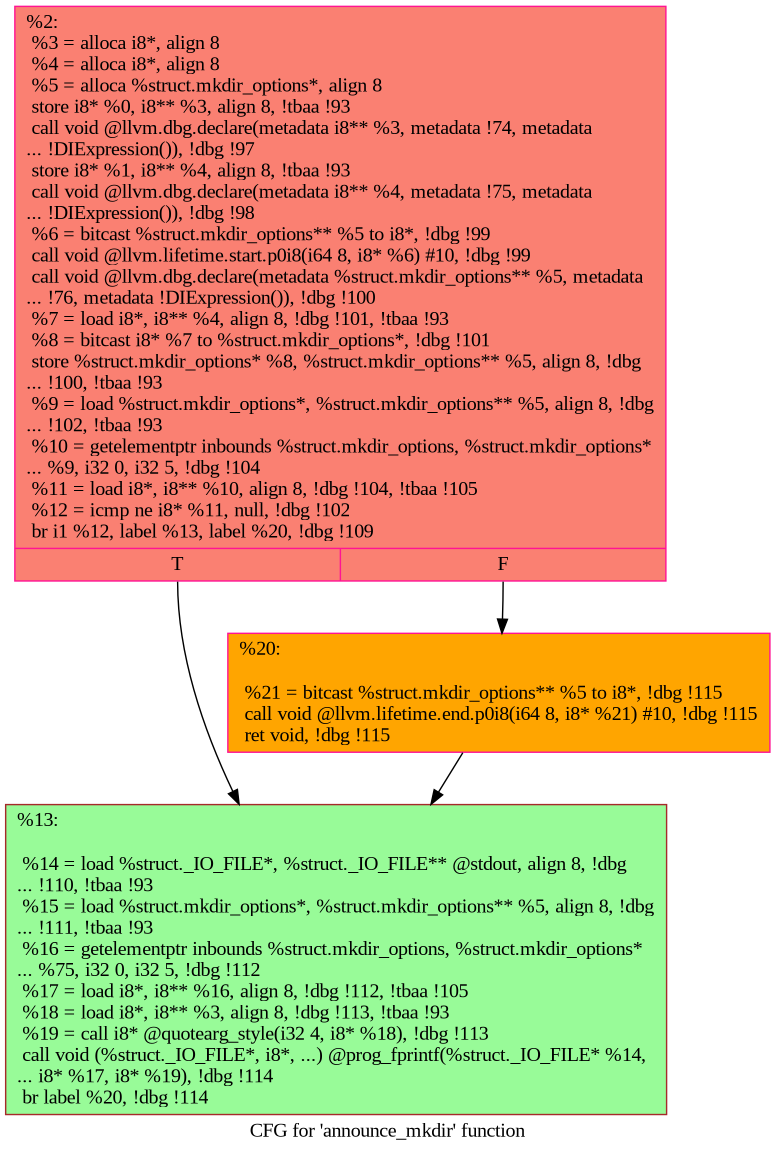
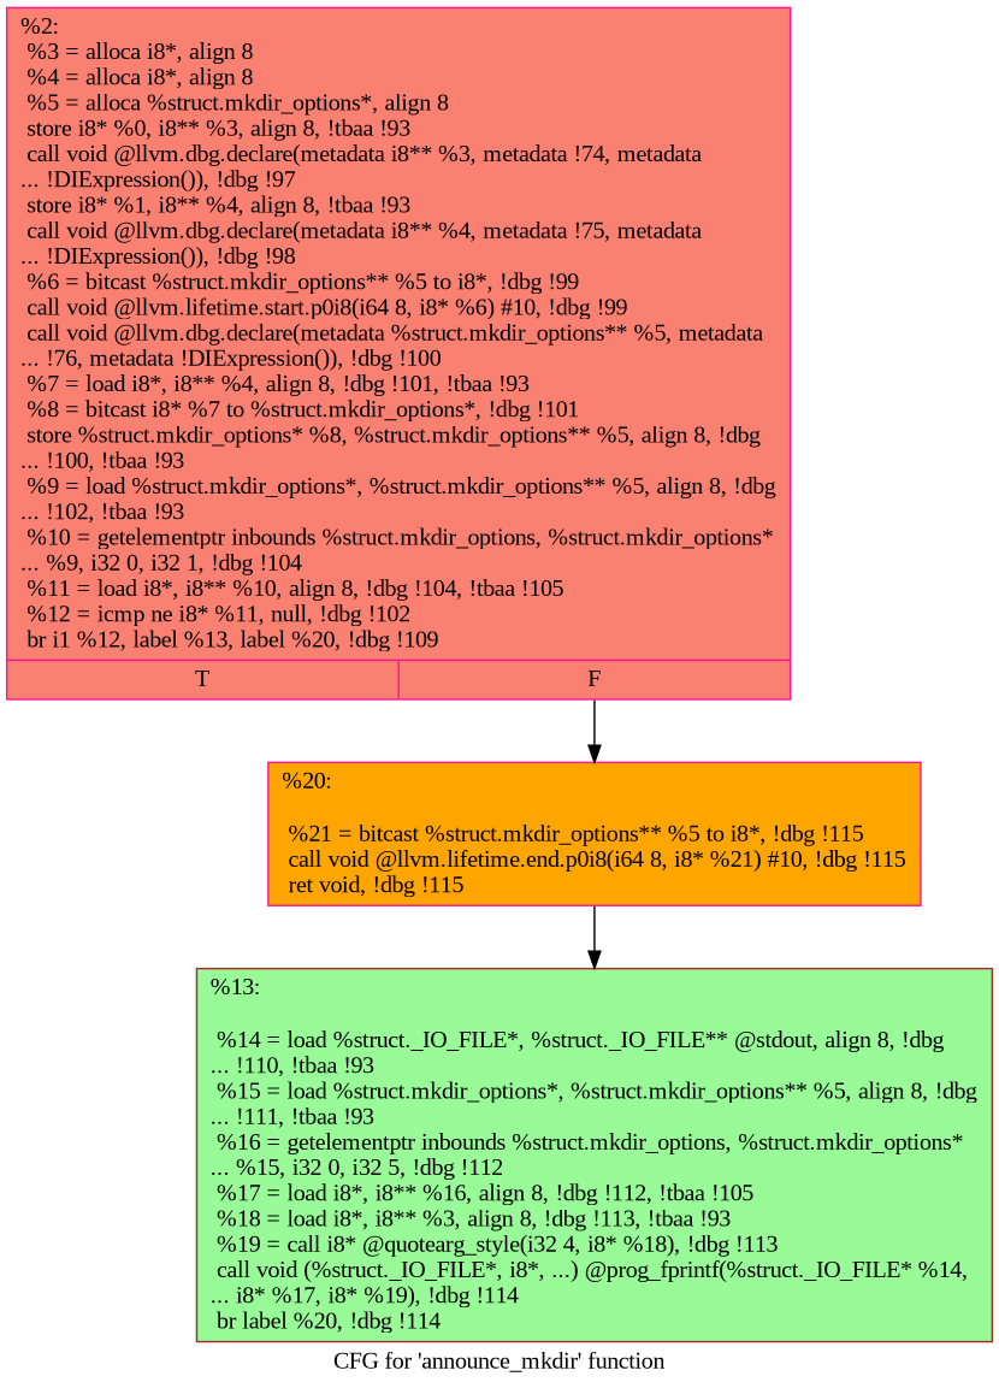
  digraph {
    fontname="Liberation Serif"
    label="CFG for 'announce_mkdir' function"
    node [color=deeppink fontname="Liberation Serif" shape=record style=filled]
    edge [fontname="Liberation Serif"]
-   n1 [fillcolor=salmon label="{%2:\l  %3 = alloca i8*, align 8\l  %4 = alloca i8*, align 8\l  %5 = alloca %struct.mkdir_options*, align 8\l  store i8* %0, i8** %3, align 8, !tbaa !93\l  call void @llvm.dbg.declare(metadata i8** %3, metadata !74, metadata\l... !DIExpression()), !dbg !97\l  store i8* %1, i8** %4, align 8, !tbaa !93\l  call void @llvm.dbg.declare(metadata i8** %4, metadata !75, metadata\l... !DIExpression()), !dbg !98\l  %6 = bitcast %struct.mkdir_options** %5 to i8*, !dbg !99\l  call void @llvm.lifetime.start.p0i8(i64 8, i8* %6) #10, !dbg !99\l  call void @llvm.dbg.declare(metadata %struct.mkdir_options** %5, metadata\l... !76, metadata !DIExpression()), !dbg !100\l  %7 = load i8*, i8** %4, align 8, !dbg !101, !tbaa !93\l  %8 = bitcast i8* %7 to %struct.mkdir_options*, !dbg !101\l  store %struct.mkdir_options* %8, %struct.mkdir_options** %5, align 8, !dbg\l... !100, !tbaa !93\l  %9 = load %struct.mkdir_options*, %struct.mkdir_options** %5, align 8, !dbg\l... !102, !tbaa !93\l  %10 = getelementptr inbounds %struct.mkdir_options, %struct.mkdir_options*\l... %9, i32 0, i32 5, !dbg !104\l  %11 = load i8*, i8** %10, align 8, !dbg !104, !tbaa !105\l  %12 = icmp ne i8* %11, null, !dbg !102\l  br i1 %12, label %13, label %20, !dbg !109\l|{<s0>T|<s1>F}}"]
-   n2 [color=brown fillcolor=palegreen label="{%13:\l\l  %14 = load %struct._IO_FILE*, %struct._IO_FILE** @stdout, align 8, !dbg\l... !110, !tbaa !93\l  %15 = load %struct.mkdir_options*, %struct.mkdir_options** %5, align 8, !dbg\l... !111, !tbaa !93\l  %16 = getelementptr inbounds %struct.mkdir_options, %struct.mkdir_options*\l... %75, i32 0, i32 5, !dbg !112\l  %17 = load i8*, i8** %16, align 8, !dbg !112, !tbaa !105\l  %18 = load i8*, i8** %3, align 8, !dbg !113, !tbaa !93\l  %19 = call i8* @quotearg_style(i32 4, i8* %18), !dbg !113\l  call void (%struct._IO_FILE*, i8*, ...) @prog_fprintf(%struct._IO_FILE* %14,\l... i8* %17, i8* %19), !dbg !114\l  br label %20, !dbg !114\l}"]
+   n1 [fillcolor=salmon label="{%2:\l  %3 = alloca i8*, align 8\l  %4 = alloca i8*, align 8\l  %5 = alloca %struct.mkdir_options*, align 8\l  store i8* %0, i8** %3, align 8, !tbaa !93\l  call void @llvm.dbg.declare(metadata i8** %3, metadata !74, metadata\l... !DIExpression()), !dbg !97\l  store i8* %1, i8** %4, align 8, !tbaa !93\l  call void @llvm.dbg.declare(metadata i8** %4, metadata !75, metadata\l... !DIExpression()), !dbg !98\l  %6 = bitcast %struct.mkdir_options** %5 to i8*, !dbg !99\l  call void @llvm.lifetime.start.p0i8(i64 8, i8* %6) #10, !dbg !99\l  call void @llvm.dbg.declare(metadata %struct.mkdir_options** %5, metadata\l... !76, metadata !DIExpression()), !dbg !100\l  %7 = load i8*, i8** %4, align 8, !dbg !101, !tbaa !93\l  %8 = bitcast i8* %7 to %struct.mkdir_options*, !dbg !101\l  store %struct.mkdir_options* %8, %struct.mkdir_options** %5, align 8, !dbg\l... !100, !tbaa !93\l  %9 = load %struct.mkdir_options*, %struct.mkdir_options** %5, align 8, !dbg\l... !102, !tbaa !93\l  %10 = getelementptr inbounds %struct.mkdir_options, %struct.mkdir_options*\l... %9, i32 0, i32 1, !dbg !104\l  %11 = load i8*, i8** %10, align 8, !dbg !104, !tbaa !105\l  %12 = icmp ne i8* %11, null, !dbg !102\l  br i1 %12, label %13, label %20, !dbg !109\l|{<s0>T|<s1>F}}"]
+   n2 [color=brown fillcolor=palegreen label="{%13:\l\l  %14 = load %struct._IO_FILE*, %struct._IO_FILE** @stdout, align 8, !dbg\l... !110, !tbaa !93\l  %15 = load %struct.mkdir_options*, %struct.mkdir_options** %5, align 8, !dbg\l... !111, !tbaa !93\l  %16 = getelementptr inbounds %struct.mkdir_options, %struct.mkdir_options*\l... %15, i32 0, i32 5, !dbg !112\l  %17 = load i8*, i8** %16, align 8, !dbg !112, !tbaa !105\l  %18 = load i8*, i8** %3, align 8, !dbg !113, !tbaa !93\l  %19 = call i8* @quotearg_style(i32 4, i8* %18), !dbg !113\l  call void (%struct._IO_FILE*, i8*, ...) @prog_fprintf(%struct._IO_FILE* %14,\l... i8* %17, i8* %19), !dbg !114\l  br label %20, !dbg !114\l}"]
    n3 [fillcolor=orange label="{%20:\l\l  %21 = bitcast %struct.mkdir_options** %5 to i8*, !dbg !115\l  call void @llvm.lifetime.end.p0i8(i64 8, i8* %21) #10, !dbg !115\l  ret void, !dbg !115\l}"]
-   n1 -> n2 [tailport=s0]
    n1 -> n3 [tailport=s1]
    n3 -> n2
  }
